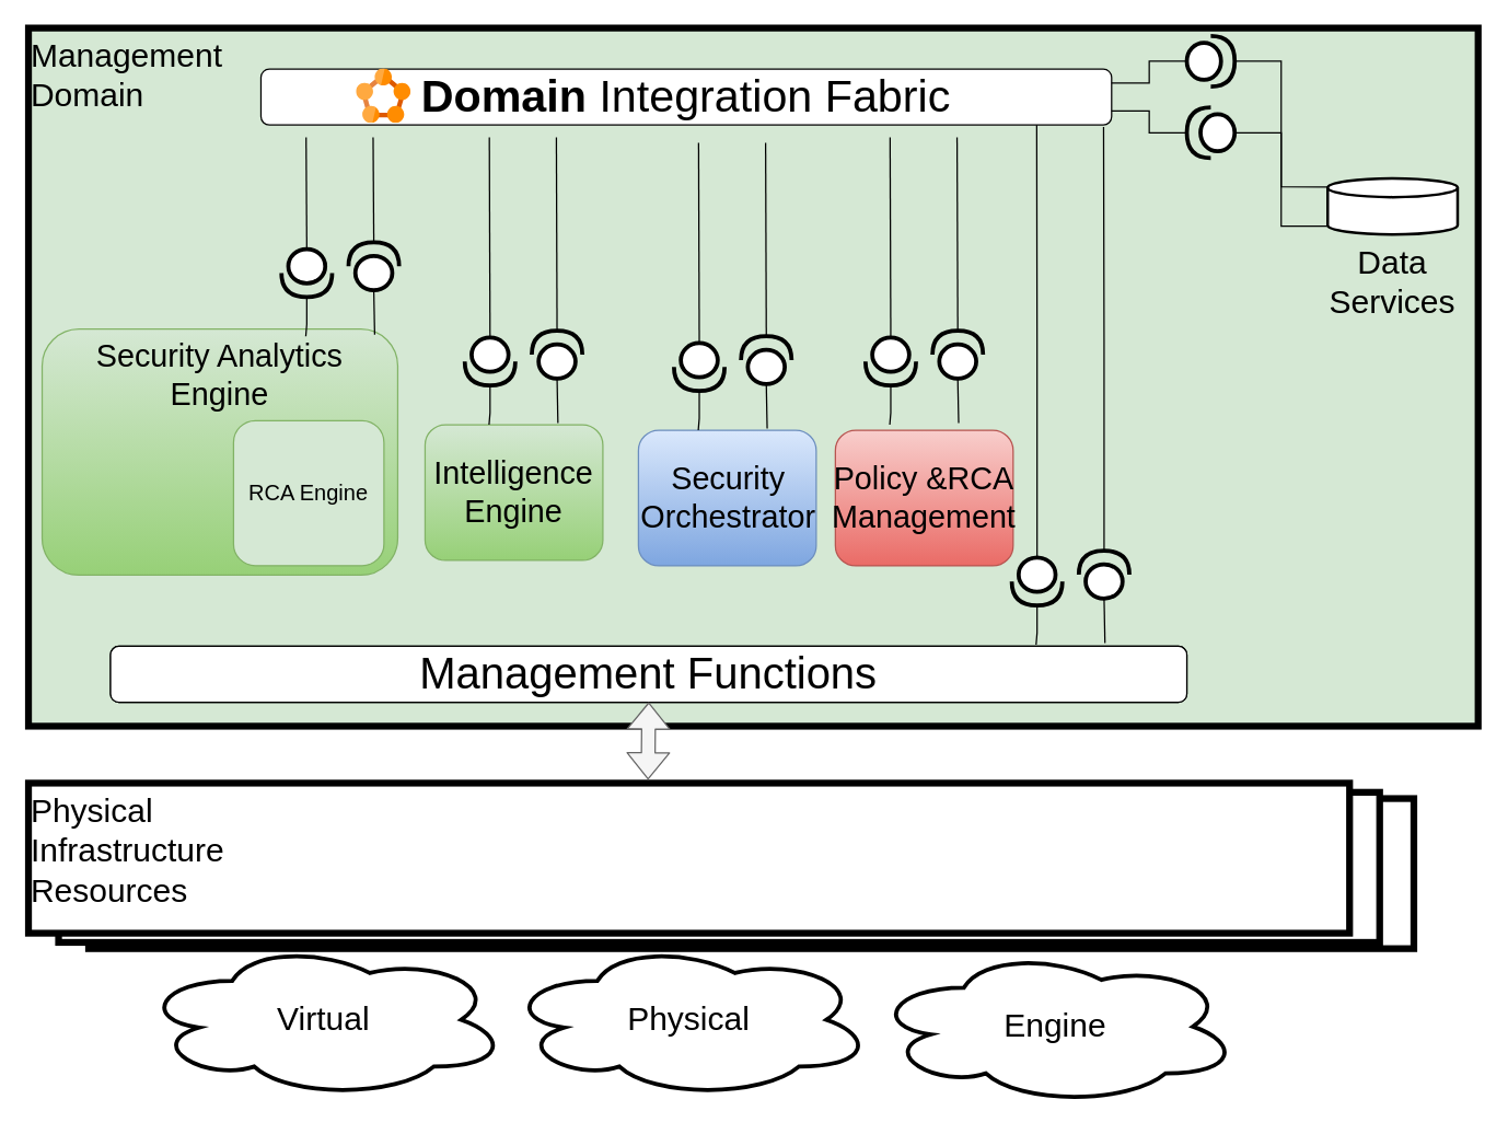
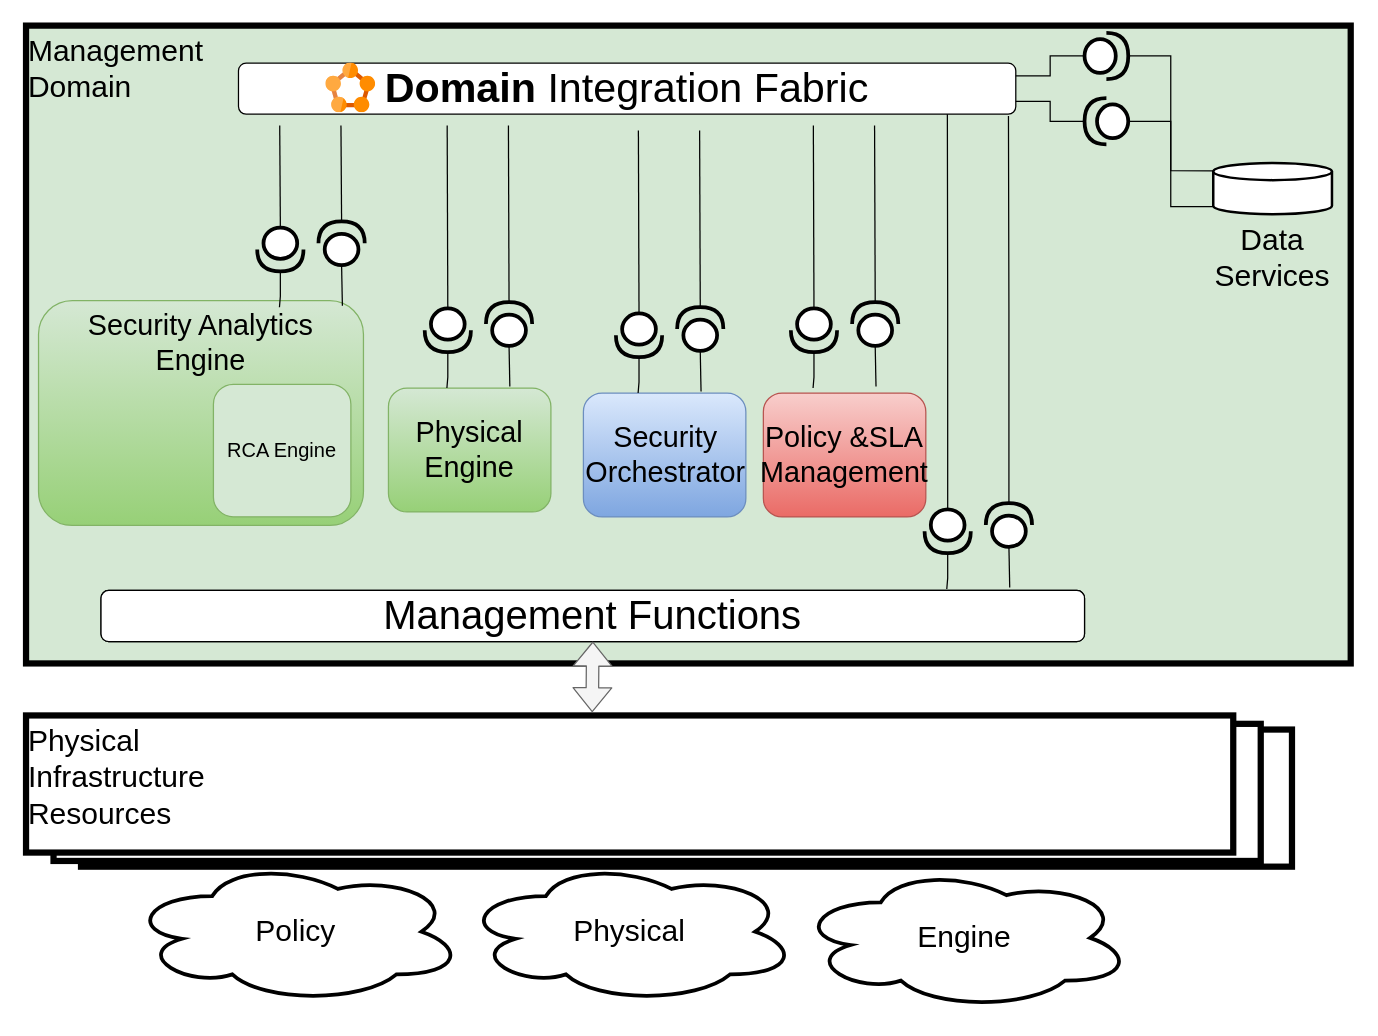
  <mxCell id="0" />
  <mxCell id="1" parent="0" />
  <mxCell id="2" value="Management&lt;br&gt;Domain" style="rounded=0;whiteSpace=wrap;html=1;fontSize=24;strokeWidth=5;align=left;verticalAlign=top;fillColor=#d5e8d4;" parent="1" vertex="1"><mxGeometry x="20" y="20" width="1060" height="510.38" as="geometry" /></mxCell>
  <mxCell id="3" value="&lt;font style=&quot;font-size: 32px&quot;&gt;Management Functions&lt;/font&gt;" style="rounded=1;whiteSpace=wrap;html=1;" parent="1" vertex="1"><mxGeometry x="80" y="472" width="787" height="40.91" as="geometry" /></mxCell>
  <mxCell id="4" value="" style="aspect=fixed;html=1;points=[];align=center;image;fontSize=12;image=img/lib/mscae/Service_Fabric.svg;" parent="1" vertex="1"><mxGeometry x="349.997" y="328.62" width="39.891" height="39.891" as="geometry" /></mxCell>
  <mxCell id="5" style="edgeStyle=orthogonalEdgeStyle;rounded=0;orthogonalLoop=1;jettySize=auto;html=1;exitX=0;exitY=0.5;exitDx=0;exitDy=0;exitPerimeter=0;entryX=0.615;entryY=0.988;entryDx=0;entryDy=0;entryPerimeter=0;endArrow=none;endFill=0;fontSize=24;" parent="1" edge="1"><mxGeometry relative="1" as="geometry"><mxPoint x="687.5" y="410.19" as="sourcePoint" /><mxPoint x="685.63" y="368.019" as="targetPoint" /></mxGeometry></mxCell>
  <mxCell id="6" style="edgeStyle=orthogonalEdgeStyle;rounded=0;orthogonalLoop=1;jettySize=auto;html=1;exitX=1;exitY=0.5;exitDx=0;exitDy=0;exitPerimeter=0;entryX=0.701;entryY=1.016;entryDx=0;entryDy=0;entryPerimeter=0;endArrow=none;endFill=0;fontSize=24;" parent="1" edge="1"><mxGeometry relative="1" as="geometry"><mxPoint x="736.5" y="405.19" as="sourcePoint" /><mxPoint x="733.962" y="369.165" as="targetPoint" /></mxGeometry></mxCell>
  <mxCell id="7" value="" style="group;fontSize=24;" parent="1" vertex="1" connectable="0"><mxGeometry x="206" y="349.219" width="734" height="40.907" as="geometry" /></mxCell>
  <mxCell id="8" value="" style="aspect=fixed;html=1;points=[];align=center;image;fontSize=12;image=img/lib/mscae/Service_Fabric.svg;" parent="7" vertex="1"><mxGeometry x="15.957" y="5.844" width="23.312" height="23.312" as="geometry" /></mxCell>
  <mxCell id="9" value="&lt;font style=&quot;font-size: 33px&quot;&gt;&lt;b&gt;Domain&lt;/b&gt; Integration Fabric&lt;/font&gt;" style="rounded=1;whiteSpace=wrap;html=1;" parent="1" vertex="1"><mxGeometry x="190" y="50" width="622" height="40.91" as="geometry" /></mxCell>
  <mxCell id="10" style="edgeStyle=orthogonalEdgeStyle;rounded=0;orthogonalLoop=1;jettySize=auto;html=1;exitX=0;exitY=0.15;exitDx=0;exitDy=0;exitPerimeter=0;entryX=1;entryY=0.5;entryDx=0;entryDy=0;entryPerimeter=0;endArrow=none;endFill=0;" edge="1" parent="1" source="12" target="64"><mxGeometry relative="1" as="geometry" /></mxCell>
  <mxCell id="11" style="edgeStyle=orthogonalEdgeStyle;rounded=0;orthogonalLoop=1;jettySize=auto;html=1;exitX=0;exitY=0.85;exitDx=0;exitDy=0;exitPerimeter=0;entryX=0;entryY=0.5;entryDx=0;entryDy=0;entryPerimeter=0;endArrow=none;endFill=0;" edge="1" parent="1" source="12" target="62"><mxGeometry relative="1" as="geometry" /></mxCell>
  <mxCell id="12" value="Data&lt;br&gt;Services" style="strokeWidth=2;html=1;shape=mxgraph.flowchart.database;whiteSpace=wrap;fontSize=24;verticalAlign=top;labelPosition=center;verticalLabelPosition=bottom;align=center;" parent="1" vertex="1"><mxGeometry x="970" y="130" width="95" height="40.907" as="geometry" /></mxCell>
  <mxCell id="13" value="&lt;font style=&quot;font-size: 32px&quot;&gt;Management Functions&lt;/font&gt;" style="rounded=1;whiteSpace=wrap;html=1;" parent="1" vertex="1"><mxGeometry x="80" y="472" width="787" height="40.91" as="geometry" /></mxCell>
  <mxCell id="14" value="" style="aspect=fixed;html=1;points=[];align=center;image;fontSize=12;image=img/lib/mscae/Service_Fabric.svg;" parent="1" vertex="1"><mxGeometry x="259.997" y="50" width="39.891" height="39.891" as="geometry" /></mxCell>
  <mxCell id="15" style="edgeStyle=orthogonalEdgeStyle;rounded=0;orthogonalLoop=1;jettySize=auto;html=1;entryX=0.771;entryY=0.046;entryDx=0;entryDy=0;endArrow=none;endFill=0;fontSize=24;entryPerimeter=0;" parent="1" source="17" edge="1"><mxGeometry relative="1" as="geometry"><mxPoint x="756.777" y="470.772" as="targetPoint" /></mxGeometry></mxCell>
  <mxCell id="16" style="edgeStyle=orthogonalEdgeStyle;rounded=0;orthogonalLoop=1;jettySize=auto;html=1;exitX=0;exitY=0.5;exitDx=0;exitDy=0;exitPerimeter=0;entryX=0.778;entryY=1.076;entryDx=0;entryDy=0;entryPerimeter=0;endArrow=none;endFill=0;fontSize=24;" parent="1" source="17" edge="1"><mxGeometry relative="1" as="geometry"><mxPoint x="757.236" y="90.909" as="targetPoint" /></mxGeometry></mxCell>
  <mxCell id="17" value="" style="shape=providedRequiredInterface;html=1;verticalLabelPosition=bottom;strokeWidth=3;fillColor=#ffffff;fontSize=24;rotation=90;" parent="1" vertex="1"><mxGeometry x="740" y="406.08" width="35" height="37" as="geometry" /></mxCell>
  <mxCell id="18" style="edgeStyle=orthogonalEdgeStyle;rounded=0;orthogonalLoop=1;jettySize=auto;html=1;exitX=0;exitY=0.5;exitDx=0;exitDy=0;exitPerimeter=0;entryX=0.835;entryY=0.017;entryDx=0;entryDy=0;entryPerimeter=0;endArrow=none;endFill=0;fontSize=24;" parent="1" source="20" edge="1"><mxGeometry relative="1" as="geometry"><mxPoint x="807.145" y="469.585" as="targetPoint" /></mxGeometry></mxCell>
  <mxCell id="19" style="edgeStyle=orthogonalEdgeStyle;rounded=0;orthogonalLoop=1;jettySize=auto;html=1;exitX=1;exitY=0.5;exitDx=0;exitDy=0;exitPerimeter=0;entryX=0.865;entryY=1.11;entryDx=0;entryDy=0;entryPerimeter=0;endArrow=none;endFill=0;fontSize=24;" parent="1" source="20" edge="1"><mxGeometry relative="1" as="geometry"><mxPoint x="806.13" y="92.3" as="targetPoint" /></mxGeometry></mxCell>
  <mxCell id="20" value="" style="shape=providedRequiredInterface;html=1;verticalLabelPosition=bottom;strokeWidth=3;fillColor=#ffffff;fontSize=24;rotation=-90;" parent="1" vertex="1"><mxGeometry x="789" y="401.08" width="35" height="37" as="geometry" /></mxCell>
  <mxCell id="21" value="" style="group" parent="1" vertex="1" connectable="0"><mxGeometry x="20" y="572" width="1013" height="230" as="geometry" /></mxCell>
  <mxCell id="22" value="" style="rounded=0;whiteSpace=wrap;html=1;fontSize=24;fillColor=none;strokeWidth=5;align=left;verticalAlign=top;" parent="21" vertex="1"><mxGeometry x="44" y="11.277" width="969" height="109.723" as="geometry" /></mxCell>
  <mxCell id="23" value="" style="rounded=0;whiteSpace=wrap;html=1;fontSize=24;fillColor=#ffffff;strokeWidth=5;align=left;verticalAlign=top;" parent="21" vertex="1"><mxGeometry x="22" y="6.705" width="966" height="109.723" as="geometry" /></mxCell>
  <mxCell id="24" value="" style="group;fontSize=24;" parent="21" vertex="1" connectable="0"><mxGeometry x="186" y="15.239" width="734" height="21.335" as="geometry" /></mxCell>
  <mxCell id="25" value="" style="aspect=fixed;html=1;points=[];align=center;image;fontSize=12;image=img/lib/mscae/Service_Fabric.svg;" parent="24" vertex="1"><mxGeometry x="15.957" y="3.048" width="12.158" height="12.158" as="geometry" /></mxCell>
  <mxCell id="26" value="Physical&lt;br&gt;Infrastructure&lt;br&gt;Resources" style="rounded=0;whiteSpace=wrap;html=1;fontSize=24;strokeWidth=5;align=left;verticalAlign=top;fillColor=#ffffff;" parent="21" vertex="1"><mxGeometry width="966" height="109.723" as="geometry" /></mxCell>
- <mxCell id="27" value="Virtual" style="ellipse;shape=cloud;whiteSpace=wrap;html=1;strokeWidth=3;fillColor=#ffffff;fontSize=24;" parent="21" vertex="1"><mxGeometry x="82" y="116" width="268" height="114" as="geometry" /></mxCell>
+ <mxCell id="27" value="Policy" style="ellipse;shape=cloud;whiteSpace=wrap;html=1;strokeWidth=3;fillColor=#ffffff;fontSize=24;" parent="21" vertex="1"><mxGeometry x="82" y="116" width="268" height="114" as="geometry" /></mxCell>
  <mxCell id="28" value="Physical" style="ellipse;shape=cloud;whiteSpace=wrap;html=1;strokeWidth=3;fillColor=#ffffff;fontSize=24;" parent="21" vertex="1"><mxGeometry x="349" y="116" width="268" height="114" as="geometry" /></mxCell>
  <mxCell id="29" value="Engine" style="ellipse;shape=cloud;whiteSpace=wrap;html=1;strokeWidth=3;fillColor=#ffffff;fontSize=24;" parent="21" vertex="1"><mxGeometry x="617" y="121" width="268" height="114" as="geometry" /></mxCell>
  <mxCell id="30" value="" style="shape=flexArrow;endArrow=classic;startArrow=classic;html=1;fontSize=24;entryX=0.469;entryY=-0.024;entryDx=0;entryDy=0;entryPerimeter=0;exitX=0.5;exitY=1;exitDx=0;exitDy=0;fillColor=#f5f5f5;strokeColor=#666666;" parent="1" target="26" edge="1"><mxGeometry width="50" height="50" relative="1" as="geometry"><mxPoint x="473.5" y="512.91" as="sourcePoint" /><mxPoint x="230" y="460" as="targetPoint" /></mxGeometry></mxCell>
- <mxCell id="31" value="Intelligence&lt;br&gt;&lt;div&gt;&lt;span&gt;Engine&lt;/span&gt;&lt;/div&gt;" style="rounded=1;whiteSpace=wrap;html=1;gradientColor=#97d077;fillColor=#d5e8d4;strokeColor=#82b366;labelPosition=center;verticalLabelPosition=middle;align=center;verticalAlign=middle;fontSize=23;" parent="1" vertex="1"><mxGeometry x="310" y="310" width="130" height="99.19" as="geometry" /></mxCell>
+ <mxCell id="31" value="Physical&lt;br&gt;&lt;div&gt;&lt;span&gt;Engine&lt;/span&gt;&lt;/div&gt;" style="rounded=1;whiteSpace=wrap;html=1;gradientColor=#97d077;fillColor=#d5e8d4;strokeColor=#82b366;labelPosition=center;verticalLabelPosition=middle;align=center;verticalAlign=middle;fontSize=23;" parent="1" vertex="1"><mxGeometry x="310" y="310" width="130" height="99.19" as="geometry" /></mxCell>
  <mxCell id="32" value="&lt;div style=&quot;text-align: center&quot;&gt;&lt;span&gt;Security&lt;/span&gt;&lt;/div&gt;&lt;div style=&quot;text-align: center&quot;&gt;&lt;span&gt;Orchestrator&lt;/span&gt;&lt;/div&gt;" style="rounded=1;whiteSpace=wrap;html=1;gradientColor=#7ea6e0;fillColor=#dae8fc;strokeColor=#6c8ebf;labelPosition=center;verticalLabelPosition=middle;align=left;verticalAlign=middle;fontSize=23;" parent="1" vertex="1"><mxGeometry x="466" y="314" width="130" height="99.19" as="geometry" /></mxCell>
- <mxCell id="33" value="Policy &amp;amp;RCA&lt;br&gt;Management" style="rounded=1;whiteSpace=wrap;html=1;gradientColor=#ea6b66;fillColor=#f8cecc;strokeColor=#b85450;labelPosition=center;verticalLabelPosition=middle;align=center;verticalAlign=middle;fontSize=23;" parent="1" vertex="1"><mxGeometry x="610" y="314" width="130" height="99.19" as="geometry" /></mxCell>
+ <mxCell id="33" value="Policy &amp;amp;SLA&lt;br&gt;Management" style="rounded=1;whiteSpace=wrap;html=1;gradientColor=#ea6b66;fillColor=#f8cecc;strokeColor=#b85450;labelPosition=center;verticalLabelPosition=middle;align=center;verticalAlign=middle;fontSize=23;" parent="1" vertex="1"><mxGeometry x="610" y="314" width="130" height="99.19" as="geometry" /></mxCell>
  <mxCell id="34" value="" style="group" parent="1" vertex="1" connectable="0"><mxGeometry x="30" y="160" width="260" height="260" as="geometry" /></mxCell>
  <mxCell id="35" value="Security Analytics&lt;br style=&quot;font-size: 23px&quot;&gt;Engine" style="rounded=1;whiteSpace=wrap;html=1;gradientColor=#97d077;fillColor=#d5e8d4;strokeColor=#82b366;labelPosition=center;verticalLabelPosition=middle;align=center;verticalAlign=top;fontSize=23;" parent="34" vertex="1"><mxGeometry y="80" width="260" height="180" as="geometry" /></mxCell>
  <mxCell id="36" value="RCA Engine" style="rounded=1;whiteSpace=wrap;html=1;fillColor=#d5e8d4;strokeColor=#82b366;fontSize=16;" parent="34" vertex="1"><mxGeometry x="139.94" y="147" width="110" height="106" as="geometry" /></mxCell>
  <mxCell id="37" style="edgeStyle=orthogonalEdgeStyle;rounded=0;orthogonalLoop=1;jettySize=auto;html=1;exitX=0;exitY=0.5;exitDx=0;exitDy=0;exitPerimeter=0;endArrow=none;endFill=0;fontSize=24;" parent="1" source="40" edge="1"><mxGeometry relative="1" as="geometry"><mxPoint x="357" y="100" as="targetPoint" /></mxGeometry></mxCell>
  <mxCell id="38" style="edgeStyle=orthogonalEdgeStyle;rounded=0;orthogonalLoop=1;jettySize=auto;html=1;exitX=1;exitY=0.5;exitDx=0;exitDy=0;exitPerimeter=0;endArrow=none;endFill=0;fontSize=24;" parent="1" source="39" edge="1"><mxGeometry relative="1" as="geometry"><mxPoint x="406" y="100" as="targetPoint" /></mxGeometry></mxCell>
  <mxCell id="39" value="" style="shape=providedRequiredInterface;html=1;verticalLabelPosition=bottom;strokeWidth=3;fillColor=#ffffff;fontSize=24;rotation=-90;" parent="1" vertex="1"><mxGeometry x="389" y="240.31" width="35" height="37" as="geometry" /></mxCell>
  <mxCell id="40" value="" style="shape=providedRequiredInterface;html=1;verticalLabelPosition=bottom;strokeWidth=3;fillColor=#ffffff;fontSize=24;rotation=90;" parent="1" vertex="1"><mxGeometry x="340" y="245.31" width="35" height="37" as="geometry" /></mxCell>
  <mxCell id="41" style="edgeStyle=orthogonalEdgeStyle;rounded=0;orthogonalLoop=1;jettySize=auto;html=1;entryX=0.771;entryY=0.046;entryDx=0;entryDy=0;endArrow=none;endFill=0;fontSize=24;entryPerimeter=0;" parent="1" source="40" edge="1"><mxGeometry relative="1" as="geometry"><mxPoint x="356.777" y="310.002" as="targetPoint" /></mxGeometry></mxCell>
  <mxCell id="42" style="edgeStyle=orthogonalEdgeStyle;rounded=0;orthogonalLoop=1;jettySize=auto;html=1;exitX=0;exitY=0.5;exitDx=0;exitDy=0;exitPerimeter=0;entryX=0.835;entryY=0.017;entryDx=0;entryDy=0;entryPerimeter=0;endArrow=none;endFill=0;fontSize=24;" parent="1" source="39" edge="1"><mxGeometry relative="1" as="geometry"><mxPoint x="407.145" y="308.815" as="targetPoint" /></mxGeometry></mxCell>
  <mxCell id="43" style="edgeStyle=orthogonalEdgeStyle;rounded=0;orthogonalLoop=1;jettySize=auto;html=1;entryX=0.771;entryY=0.046;entryDx=0;entryDy=0;endArrow=none;endFill=0;fontSize=24;entryPerimeter=0;" parent="1" source="46" edge="1"><mxGeometry relative="1" as="geometry"><mxPoint x="509.777" y="314.002" as="targetPoint" /></mxGeometry></mxCell>
  <mxCell id="44" style="edgeStyle=orthogonalEdgeStyle;rounded=0;orthogonalLoop=1;jettySize=auto;html=1;exitX=0;exitY=0.5;exitDx=0;exitDy=0;exitPerimeter=0;entryX=0.835;entryY=0.017;entryDx=0;entryDy=0;entryPerimeter=0;endArrow=none;endFill=0;fontSize=24;" parent="1" source="45" edge="1"><mxGeometry relative="1" as="geometry"><mxPoint x="560.145" y="312.815" as="targetPoint" /></mxGeometry></mxCell>
  <mxCell id="45" value="" style="shape=providedRequiredInterface;html=1;verticalLabelPosition=bottom;strokeWidth=3;fillColor=#ffffff;fontSize=24;rotation=-90;" parent="1" vertex="1"><mxGeometry x="542" y="244.31" width="35" height="37" as="geometry" /></mxCell>
  <mxCell id="46" value="" style="shape=providedRequiredInterface;html=1;verticalLabelPosition=bottom;strokeWidth=3;fillColor=#ffffff;fontSize=24;rotation=90;" parent="1" vertex="1"><mxGeometry x="493" y="249.31" width="35" height="37" as="geometry" /></mxCell>
  <mxCell id="47" style="edgeStyle=orthogonalEdgeStyle;rounded=0;orthogonalLoop=1;jettySize=auto;html=1;exitX=0;exitY=0.5;exitDx=0;exitDy=0;exitPerimeter=0;endArrow=none;endFill=0;fontSize=24;" parent="1" source="46" edge="1"><mxGeometry relative="1" as="geometry"><mxPoint x="510" y="104" as="targetPoint" /></mxGeometry></mxCell>
  <mxCell id="48" style="edgeStyle=orthogonalEdgeStyle;rounded=0;orthogonalLoop=1;jettySize=auto;html=1;exitX=1;exitY=0.5;exitDx=0;exitDy=0;exitPerimeter=0;endArrow=none;endFill=0;fontSize=24;" parent="1" source="45" edge="1"><mxGeometry relative="1" as="geometry"><mxPoint x="559" y="104" as="targetPoint" /></mxGeometry></mxCell>
  <mxCell id="49" style="edgeStyle=orthogonalEdgeStyle;rounded=0;orthogonalLoop=1;jettySize=auto;html=1;entryX=0.771;entryY=0.046;entryDx=0;entryDy=0;endArrow=none;endFill=0;fontSize=24;entryPerimeter=0;" parent="1" source="52" edge="1"><mxGeometry relative="1" as="geometry"><mxPoint x="649.777" y="310.002" as="targetPoint" /></mxGeometry></mxCell>
  <mxCell id="50" style="edgeStyle=orthogonalEdgeStyle;rounded=0;orthogonalLoop=1;jettySize=auto;html=1;exitX=0;exitY=0.5;exitDx=0;exitDy=0;exitPerimeter=0;entryX=0.835;entryY=0.017;entryDx=0;entryDy=0;entryPerimeter=0;endArrow=none;endFill=0;fontSize=24;" parent="1" source="51" edge="1"><mxGeometry relative="1" as="geometry"><mxPoint x="700.145" y="308.815" as="targetPoint" /></mxGeometry></mxCell>
  <mxCell id="51" value="" style="shape=providedRequiredInterface;html=1;verticalLabelPosition=bottom;strokeWidth=3;fillColor=#ffffff;fontSize=24;rotation=-90;" parent="1" vertex="1"><mxGeometry x="682" y="240.31" width="35" height="37" as="geometry" /></mxCell>
  <mxCell id="52" value="" style="shape=providedRequiredInterface;html=1;verticalLabelPosition=bottom;strokeWidth=3;fillColor=#ffffff;fontSize=24;rotation=90;" parent="1" vertex="1"><mxGeometry x="633" y="245.31" width="35" height="37" as="geometry" /></mxCell>
  <mxCell id="53" style="edgeStyle=orthogonalEdgeStyle;rounded=0;orthogonalLoop=1;jettySize=auto;html=1;exitX=0;exitY=0.5;exitDx=0;exitDy=0;exitPerimeter=0;endArrow=none;endFill=0;fontSize=24;" parent="1" source="52" edge="1"><mxGeometry relative="1" as="geometry"><mxPoint x="650" y="100" as="targetPoint" /></mxGeometry></mxCell>
  <mxCell id="54" style="edgeStyle=orthogonalEdgeStyle;rounded=0;orthogonalLoop=1;jettySize=auto;html=1;exitX=1;exitY=0.5;exitDx=0;exitDy=0;exitPerimeter=0;endArrow=none;endFill=0;fontSize=24;" parent="1" source="51" edge="1"><mxGeometry relative="1" as="geometry"><mxPoint x="699" y="100" as="targetPoint" /></mxGeometry></mxCell>
  <mxCell id="55" style="edgeStyle=orthogonalEdgeStyle;rounded=0;orthogonalLoop=1;jettySize=auto;html=1;entryX=0.771;entryY=0.046;entryDx=0;entryDy=0;endArrow=none;endFill=0;fontSize=24;entryPerimeter=0;" parent="1" source="58" edge="1"><mxGeometry relative="1" as="geometry"><mxPoint x="222.777" y="245.312" as="targetPoint" /></mxGeometry></mxCell>
  <mxCell id="56" style="edgeStyle=orthogonalEdgeStyle;rounded=0;orthogonalLoop=1;jettySize=auto;html=1;exitX=0;exitY=0.5;exitDx=0;exitDy=0;exitPerimeter=0;entryX=0.835;entryY=0.017;entryDx=0;entryDy=0;entryPerimeter=0;endArrow=none;endFill=0;fontSize=24;" parent="1" source="57" edge="1"><mxGeometry relative="1" as="geometry"><mxPoint x="273.145" y="244.125" as="targetPoint" /></mxGeometry></mxCell>
  <mxCell id="57" value="" style="shape=providedRequiredInterface;html=1;verticalLabelPosition=bottom;strokeWidth=3;fillColor=#ffffff;fontSize=24;rotation=-90;" parent="1" vertex="1"><mxGeometry x="255" y="175.62" width="35" height="37" as="geometry" /></mxCell>
  <mxCell id="58" value="" style="shape=providedRequiredInterface;html=1;verticalLabelPosition=bottom;strokeWidth=3;fillColor=#ffffff;fontSize=24;rotation=90;" parent="1" vertex="1"><mxGeometry x="206" y="180.62" width="35" height="37" as="geometry" /></mxCell>
  <mxCell id="59" style="edgeStyle=orthogonalEdgeStyle;rounded=0;orthogonalLoop=1;jettySize=auto;html=1;exitX=0;exitY=0.5;exitDx=0;exitDy=0;exitPerimeter=0;endArrow=none;endFill=0;fontSize=24;" parent="1" source="58" edge="1"><mxGeometry relative="1" as="geometry"><mxPoint x="223" y="100" as="targetPoint" /></mxGeometry></mxCell>
  <mxCell id="60" style="edgeStyle=orthogonalEdgeStyle;rounded=0;orthogonalLoop=1;jettySize=auto;html=1;exitX=1;exitY=0.5;exitDx=0;exitDy=0;exitPerimeter=0;endArrow=none;endFill=0;fontSize=24;" parent="1" source="57" edge="1"><mxGeometry relative="1" as="geometry"><mxPoint x="272" y="100" as="targetPoint" /></mxGeometry></mxCell>
  <mxCell id="61" style="edgeStyle=orthogonalEdgeStyle;rounded=0;orthogonalLoop=1;jettySize=auto;html=1;exitX=1;exitY=0.5;exitDx=0;exitDy=0;exitPerimeter=0;entryX=1;entryY=0.75;entryDx=0;entryDy=0;endArrow=none;endFill=0;" edge="1" parent="1" source="62" target="9"><mxGeometry relative="1" as="geometry" /></mxCell>
  <mxCell id="62" value="" style="shape=providedRequiredInterface;html=1;verticalLabelPosition=bottom;strokeWidth=3;fillColor=#ffffff;fontSize=24;rotation=-180;" vertex="1" parent="1"><mxGeometry x="867" y="78.11" width="35" height="37" as="geometry" /></mxCell>
  <mxCell id="63" style="edgeStyle=orthogonalEdgeStyle;rounded=0;orthogonalLoop=1;jettySize=auto;html=1;exitX=0;exitY=0.5;exitDx=0;exitDy=0;exitPerimeter=0;entryX=1;entryY=0.25;entryDx=0;entryDy=0;endArrow=none;endFill=0;" edge="1" parent="1" source="64" target="9"><mxGeometry relative="1" as="geometry" /></mxCell>
  <mxCell id="64" value="" style="shape=providedRequiredInterface;html=1;verticalLabelPosition=bottom;strokeWidth=3;fillColor=#ffffff;fontSize=24;rotation=0;" vertex="1" parent="1"><mxGeometry x="867" y="25.8" width="35" height="37" as="geometry" /></mxCell>
